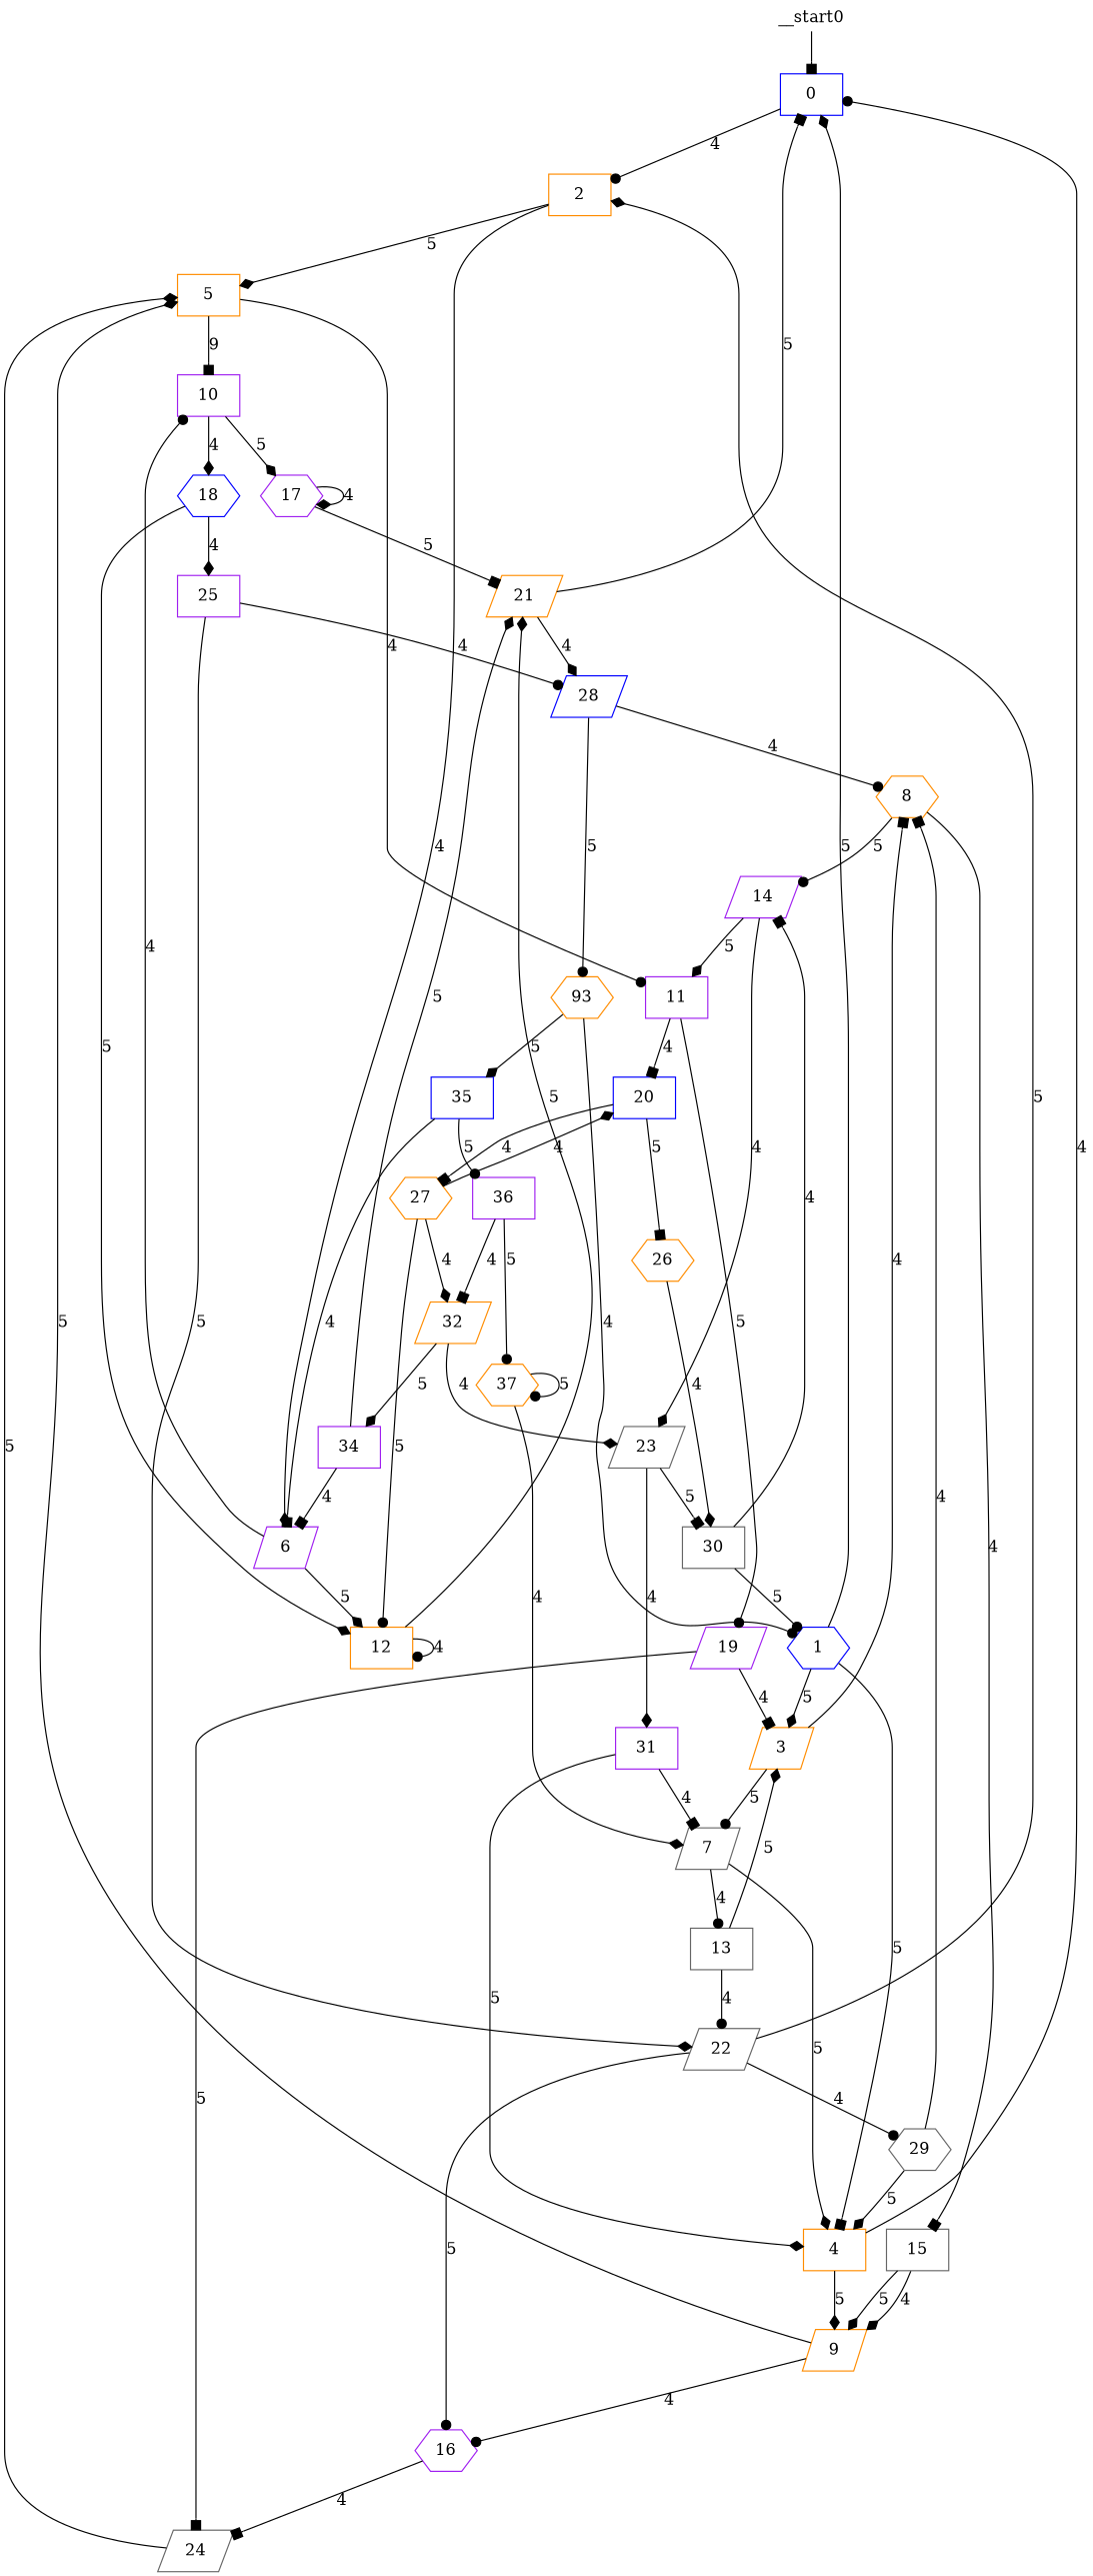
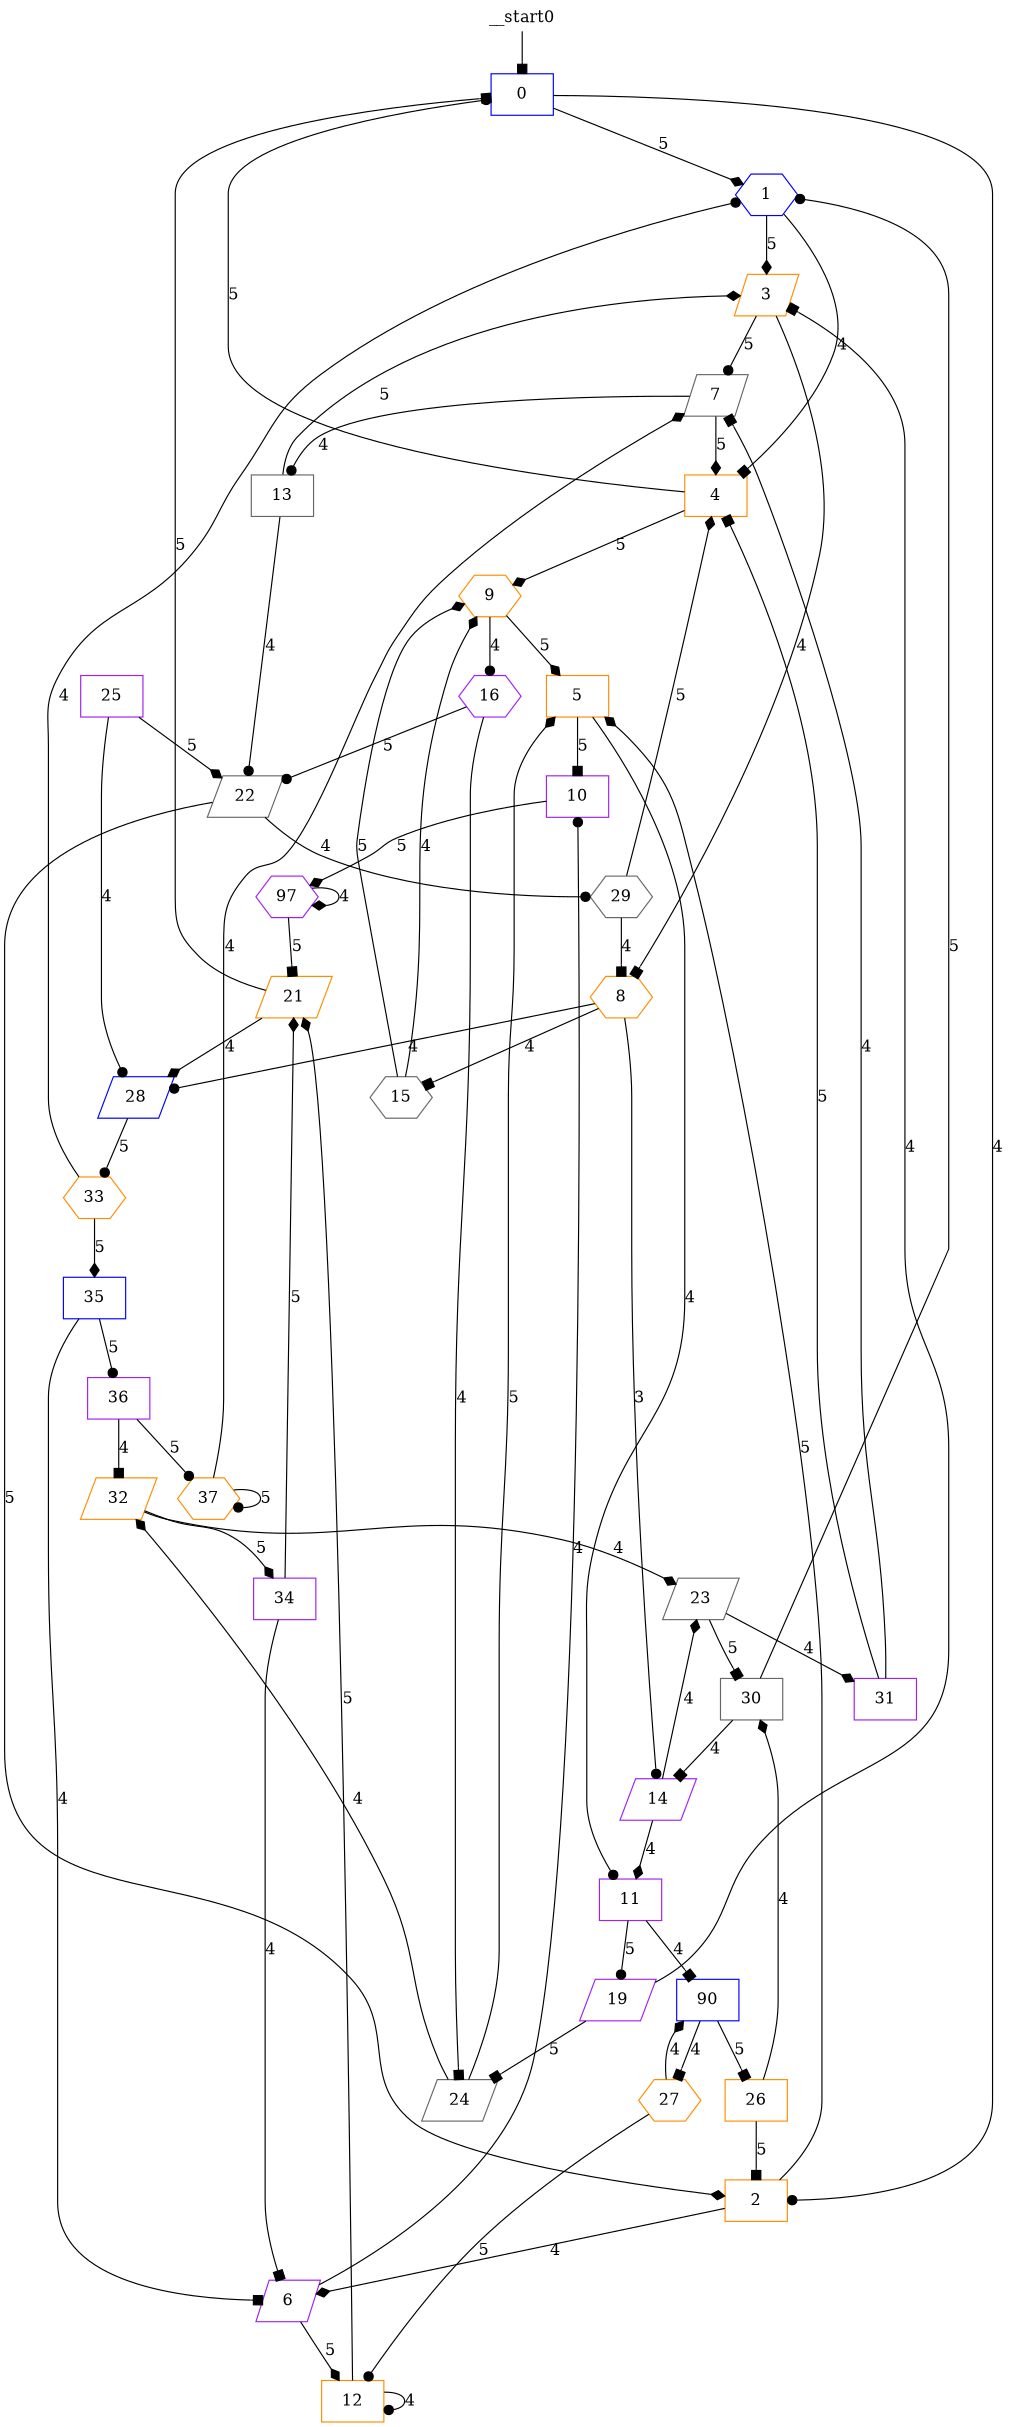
  digraph {
    node [color=darkorange shape=box]
    edge [arrowhead=diamond]
    n1 [color=blue label=0]
    n2 [color=blue label=1 shape=hexagon]
    n3 [label=2]
    n4 [label=3 shape=parallelogram]
    n5 [label=4]
    n6 [label=5]
    n7 [color=purple label=6 shape=parallelogram]
    n8 [color=gray40 label=7 shape=parallelogram]
    n9 [label=8 shape=hexagon]
-   n10 [label=9 shape=parallelogram]
+   n10 [label=9 shape=hexagon]
    n11 [color=purple label=10]
    n12 [color=purple label=11]
    n13 [label=12]
    n14 [color=gray40 label=13]
    n15 [color=purple label=14 shape=parallelogram]
-   n16 [color=gray40 label=15]
+   n16 [color=gray40 label=15 shape=hexagon]
    n17 [color=purple label=16 shape=hexagon]
-   n18 [color=purple label=17 shape=hexagon]
-   n19 [color=blue label=18 shape=hexagon]
+   n18 [color=purple label=97 shape=hexagon]
    n20 [color=purple label=19 shape=parallelogram]
-   n21 [color=blue label=20]
+   n21 [color=blue label=90]
    n22 [label=21 shape=parallelogram]
    n23 [color=gray40 label=22 shape=parallelogram]
    n24 [color=gray40 label=23 shape=parallelogram]
    n25 [color=gray40 label=24 shape=parallelogram]
    n26 [color=purple label=25]
-   n27 [label=26 shape=hexagon]
+   n27 [label=26]
    n28 [label=27 shape=hexagon]
    n29 [color=blue label=28 shape=parallelogram]
    n30 [color=gray40 label=29 shape=hexagon]
    n31 [color=gray40 label=30]
    n32 [color=purple label=31]
    n33 [label=32 shape=parallelogram]
-   n34 [label=93 shape=hexagon]
+   n34 [label=33 shape=hexagon]
    n35 [color=purple label=34]
    n36 [color=blue label=35]
    n37 [color=purple label=36]
    n38 [label=37 shape=hexagon]
    __start0 [height=0 shape=none width=0]
-   n2 -> n1 [label=5]
+   n1 -> n2 [label=5]
    n1 -> n3 [arrowhead=dot label=4]
    n2 -> n4 [label=5]
-   n2 -> n5 [arrowhead=box label=5]
+   n2 -> n5 [arrowhead=box label=4]
    n3 -> n6 [label=5]
    n3 -> n7 [label=4]
    n4 -> n8 [arrowhead=dot label=5]
    n4 -> n9 [arrowhead=box label=4]
-   n5 -> n1 [arrowhead=dot label=4]
+   n5 -> n1 [arrowhead=dot label=5]
    n5 -> n10 [label=5]
-   n6 -> n11 [arrowhead=box label=9]
+   n6 -> n11 [arrowhead=box label=5]
    n6 -> n12 [arrowhead=dot label=4]
    n7 -> n11 [arrowhead=dot label=4]
    n7 -> n13 [label=5]
    n8 -> n5 [label=5]
    n8 -> n14 [arrowhead=dot label=4]
-   n9 -> n15 [arrowhead=dot label=5]
+   n9 -> n15 [arrowhead=dot label=3]
    n9 -> n16 [arrowhead=box label=4]
    n10 -> n6 [label=5]
    n10 -> n17 [arrowhead=dot label=4]
    n11 -> n18 [label=5]
-   n11 -> n19 [label=4]
    n12 -> n20 [arrowhead=dot label=5]
    n12 -> n21 [arrowhead=box label=4]
    n13 -> n13 [arrowhead=dot label=4]
    n13 -> n22 [label=5]
    n14 -> n4 [label=5]
    n14 -> n23 [arrowhead=dot label=4]
-   n15 -> n12 [label=5]
+   n15 -> n12 [label=4]
    n15 -> n24 [label=4]
    n16 -> n10 [label=5]
    n16 -> n10 [label=4]
-   n23 -> n17 [arrowhead=dot label=5]
+   n17 -> n23 [arrowhead=dot label=5]
    n17 -> n25 [arrowhead=box label=4]
    n18 -> n18 [label=4]
    n18 -> n22 [arrowhead=box label=5]
-   n19 -> n13 [label=5]
-   n19 -> n26 [label=4]
    n20 -> n4 [arrowhead=box label=4]
    n20 -> n25 [arrowhead=box label=5]
    n21 -> n27 [arrowhead=box label=5]
    n21 -> n28 [arrowhead=box label=4]
    n22 -> n1 [arrowhead=box label=5]
    n22 -> n29 [label=4]
    n23 -> n3 [label=5]
    n23 -> n30 [arrowhead=dot label=4]
    n24 -> n31 [arrowhead=box label=5]
    n24 -> n32 [label=4]
    n25 -> n6 [label=5]
-   n28 -> n33 [label=4]
+   n25 -> n33 [label=4]
    n26 -> n23 [label=5]
    n26 -> n29 [arrowhead=dot label=4]
+   n27 -> n3 [arrowhead=box label=5]
    n27 -> n31 [label=4]
    n28 -> n13 [arrowhead=dot label=5]
    n28 -> n21 [label=4]
-   n29 -> n9 [arrowhead=dot label=4]
+   n9 -> n29 [arrowhead=dot label=4]
    n29 -> n34 [arrowhead=dot label=5]
    n30 -> n5 [label=5]
    n30 -> n9 [arrowhead=box label=4]
    n31 -> n2 [arrowhead=dot label=5]
    n31 -> n15 [arrowhead=box label=4]
-   n32 -> n5 [label=5]
+   n32 -> n5 [arrowhead=box label=5]
    n32 -> n8 [arrowhead=box label=4]
    n33 -> n24 [label=4]
    n33 -> n35 [label=5]
    n34 -> n2 [arrowhead=dot label=4]
    n34 -> n36 [label=5]
    n35 -> n7 [arrowhead=box label=4]
    n35 -> n22 [label=5]
    n36 -> n7 [arrowhead=box label=4]
    n36 -> n37 [arrowhead=dot label=5]
    n37 -> n33 [arrowhead=box label=4]
    n37 -> n38 [arrowhead=dot label=5]
    n38 -> n8 [label=4]
    n38 -> n38 [arrowhead=dot label=5]
    __start0 -> n1 [arrowhead=box]
  }
